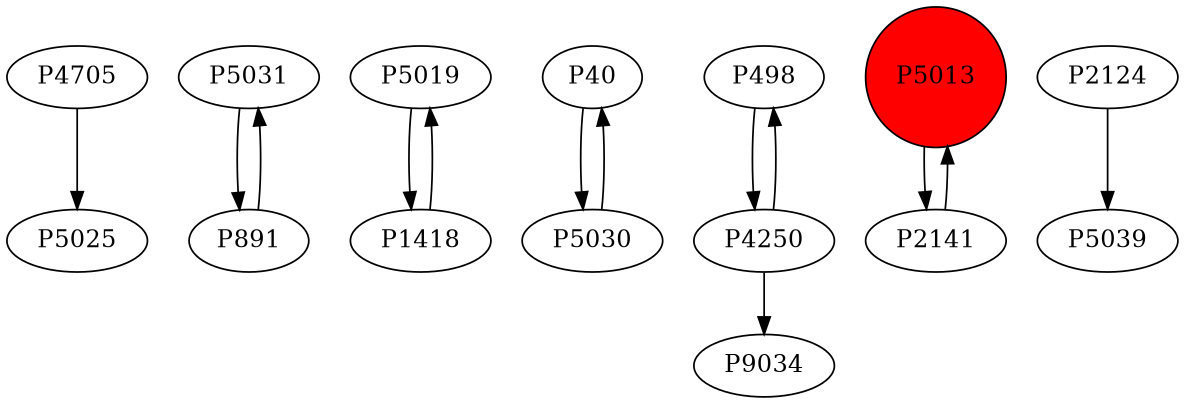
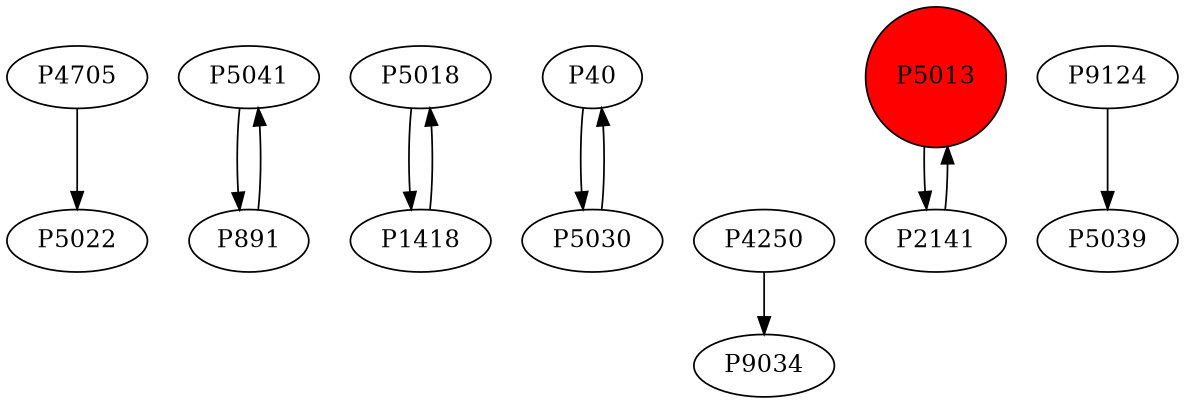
  digraph {
    P4705
-   P5025
-   P5031
+   P5025 [label=P5022]
+   P5031 [label=P5041]
    P891
-   P5018 [label=P5019]
+   P5018
    P1418
    P40
    P5030
-   P498
    P4250
    n11 [label=P9034]
    P5013 [fillcolor=red shape=circle style=filled]
    P2141
-   P2124
+   P2124 [label=P9124]
    P5039
    P4705 -> P5025
    P5031 -> P891
    P891 -> P5031
    P5018 -> P1418
    P1418 -> P5018
    P40 -> P5030
    P5030 -> P40
-   P498 -> P4250
-   P4250 -> P498
    P4250 -> n11
    P5013 -> P2141
    P2141 -> P5013
    P2124 -> P5039
  }
